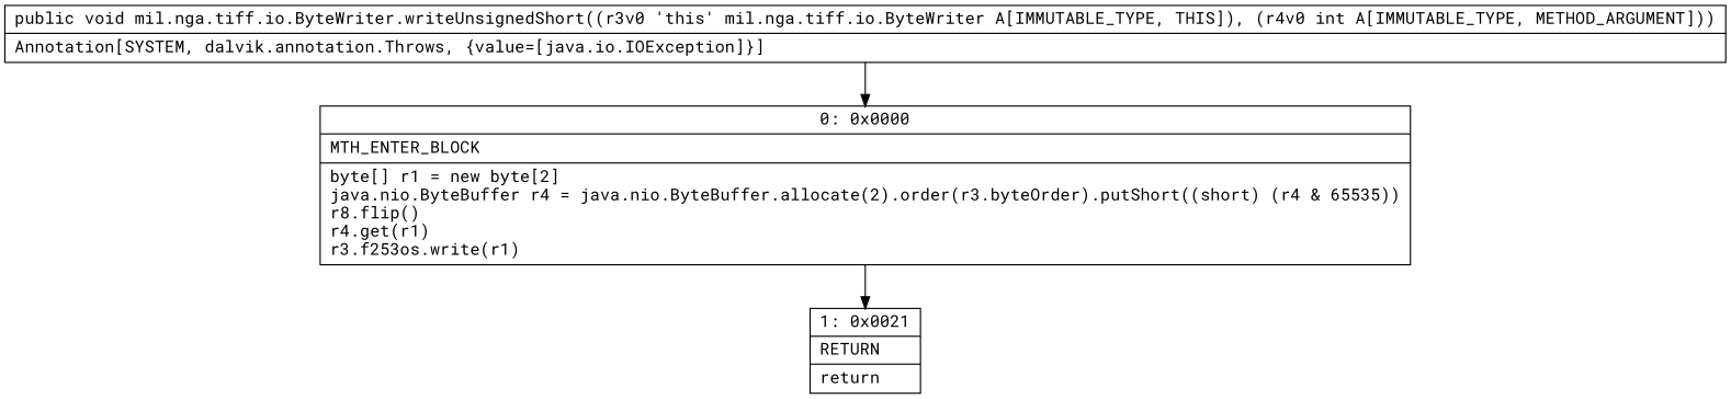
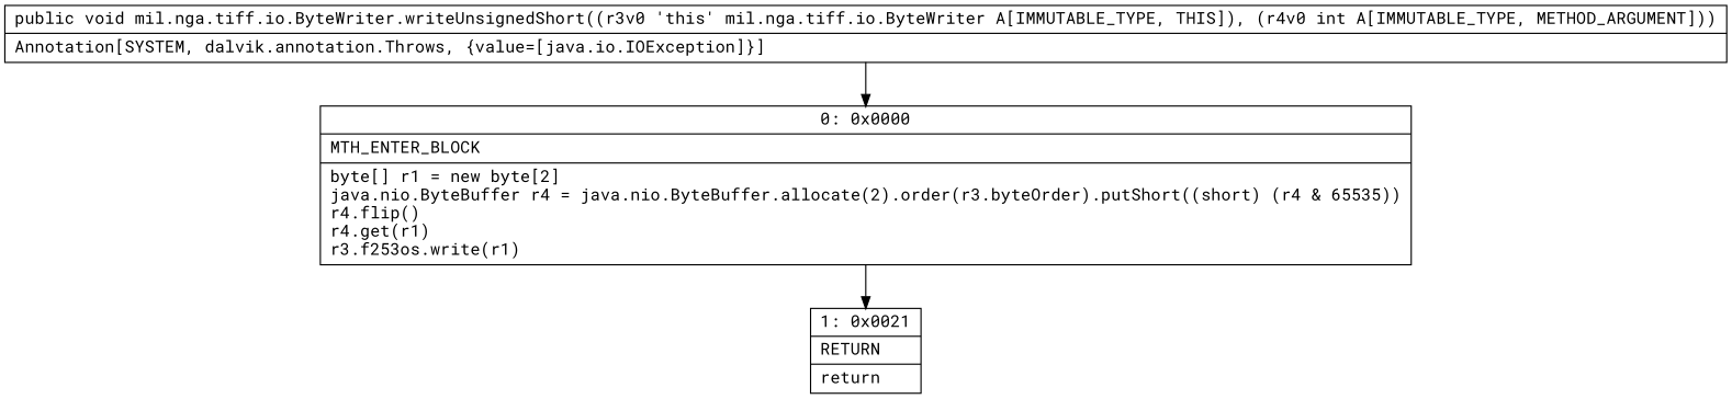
  digraph {
    fontname="Roboto Mono"
    node [shape=record fontname="Roboto Mono"]
    edge [fontname="Roboto Mono"]
-   n1 [label="{0\:\ 0x0000|MTH_ENTER_BLOCK\l|byte[] r1 = new byte[2]\ljava.nio.ByteBuffer r4 = java.nio.ByteBuffer.allocate(2).order(r3.byteOrder).putShort((short) (r4 & 65535))\lr8.flip()\lr4.get(r1)\lr3.f253os.write(r1)\l}"]
+   n1 [label="{0\:\ 0x0000|MTH_ENTER_BLOCK\l|byte[] r1 = new byte[2]\ljava.nio.ByteBuffer r4 = java.nio.ByteBuffer.allocate(2).order(r3.byteOrder).putShort((short) (r4 & 65535))\lr4.flip()\lr4.get(r1)\lr3.f253os.write(r1)\l}"]
    n2 [label="{1\:\ 0x0021|RETURN\l|return\l}"]
    n3 [label="{public void mil.nga.tiff.io.ByteWriter.writeUnsignedShort((r3v0 'this' mil.nga.tiff.io.ByteWriter A[IMMUTABLE_TYPE, THIS]), (r4v0 int A[IMMUTABLE_TYPE, METHOD_ARGUMENT]))  | Annotation[SYSTEM, dalvik.annotation.Throws, \{value=[java.io.IOException]\}]\l}"]
    n1 -> n2
    n3 -> n1
  }
